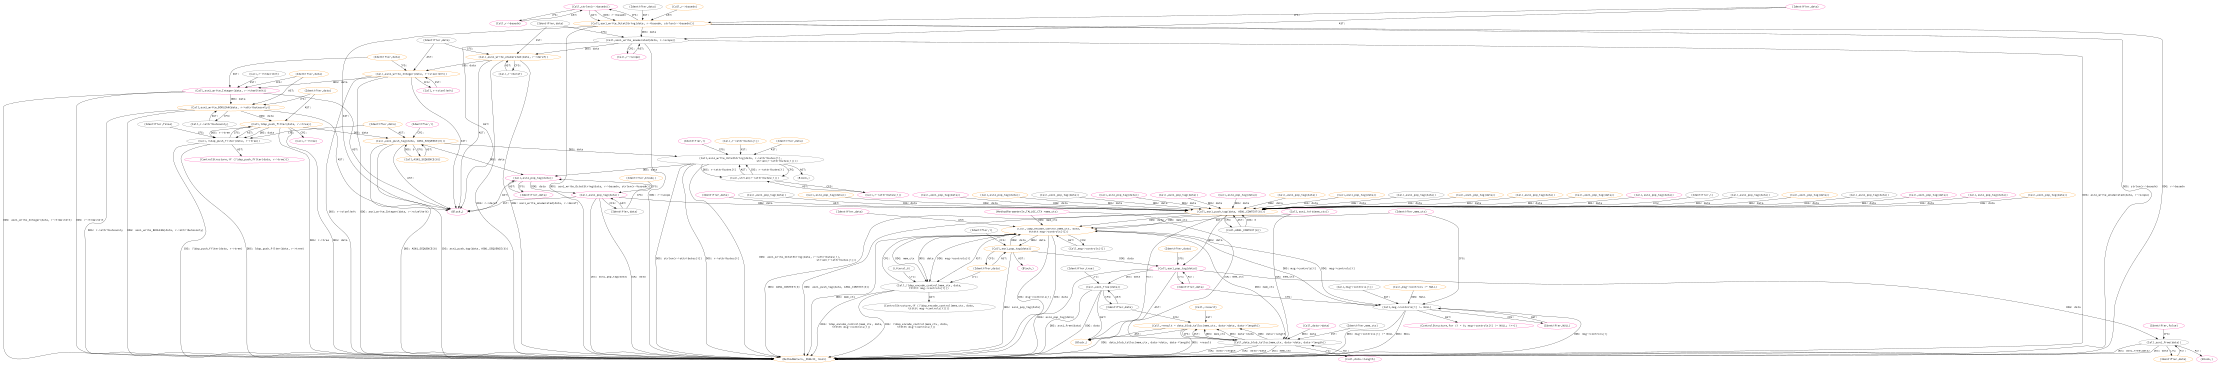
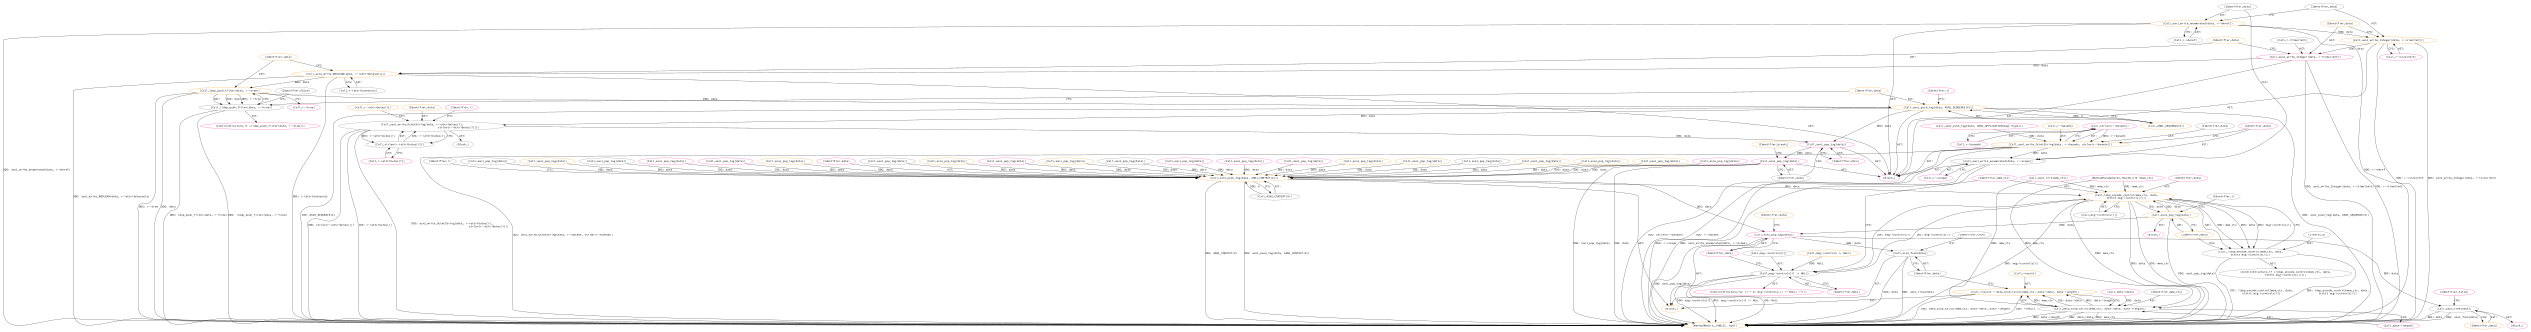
  digraph {
    fontname="Source Code Pro"
    node [color=deeppink fontname="Source Code Pro"]
    edge [fontname="Source Code Pro"]
    n1 [label="(Call,strlen(r->basedn))"]
    n2 [color=darkorange label="(Call,asn1_write_OctetString(data, r->basedn, strlen(r->basedn)))"]
    n3 [label="(Call,r->basedn)"]
    n4 [color=gray40 label="(Call,asn1_write_enumerated(data, r->scope))"]
    n5 [color=darkorange label="(MethodReturn,_PUBLIC_ bool)"]
    n6 [label="(Block,)"]
    n7 [color=darkorange label="(Call,asn1_write_enumerated(data, r->deref))"]
    n8 [label="(Call,r->scope)"]
    n9 [color=darkorange label="(Call,asn1_write_Integer(data, r->sizelimit))"]
    n10 [color=gray40 label="(Call,r->deref)"]
    n11 [label="(Call,asn1_write_Integer(data, r->timelimit))"]
    n12 [label="(Call,r->sizelimit)"]
    n13 [color=darkorange label="(Call,asn1_write_BOOLEAN(data, r->attributesonly))"]
    n14 [color=darkorange label="(Call,ldap_push_filter(data, r->tree))"]
    n15 [color=gray40 label="(Call,r->attributesonly)"]
    n16 [color=gray40 label="(Call,r->timelimit)"]
    n17 [color=gray40 label="(Call,!ldap_push_filter(data, r->tree))"]
    n18 [color=darkorange label="(Call,asn1_push_tag(data, ASN1_SEQUENCE(0)))"]
    n19 [label="(Call,r->tree)"]
    n20 [label="(ControlStructure,if (!ldap_push_filter(data, r->tree)))"]
    n21 [color=gray40 label="(Call,asn1_write_OctetString(data, r->attributes[i],\n                                              strlen(r->attributes[i])))"]
    n22 [label="(Call,asn1_pop_tag(data))"]
    n23 [color=darkorange label="(Call,ASN1_SEQUENCE(0))"]
    n24 [color=gray40 label="(Call,strlen(r->attributes[i]))"]
    n25 [color=gray40 label="(Block,)"]
    n26 [label="(Call,asn1_pop_tag(data))"]
    n27 [label="(Identifier,data)"]
    n28 [label="(Call,r->attributes[i])"]
    n29 [color=darkorange label="(Call,asn1_push_tag(data, ASN1_CONTEXT(0)))"]
    n30 [color=gray40 label="(Identifier,data)"]
    n31 [color=darkorange label="(Call,ldap_encode_control(mem_ctx, data,\n\t\t\t\t\t\t msg->controls[i]))"]
    n32 [label="(Call,asn1_pop_tag(data))"]
    n33 [color=darkorange label="(Block,)"]
    n34 [color=gray40 label="(Call,ASN1_CONTEXT(0))"]
    n35 [color=gray40 label="(Call,msg->controls[i] != NULL)"]
    n36 [color=gray40 label="(Call,!ldap_encode_control(mem_ctx, data,\n\t\t\t\t\t\t msg->controls[i]))"]
    n37 [color=darkorange label="(Call,asn1_pop_tag(data))"]
    n38 [color=gray40 label="(Call,data_blob_talloc(mem_ctx, data->data, data->length))"]
    n39 [color=gray40 label="(Call,msg->controls[i])"]
    n40 [color=gray40 label="(Call,asn1_free(data))"]
    n41 [color=gray40 label="(Call,asn1_free(data))"]
    n42 [label="(Identifier,data)"]
    n43 [label="(ControlStructure,for (i = 0; msg->controls[i] != NULL; i++))"]
    n44 [label="(Identifier,NULL)"]
    n45 [color=gray40 label="(ControlStructure,if (!ldap_encode_control(mem_ctx, data,\n\t\t\t\t\t\t msg->controls[i])))"]
    n46 [color=darkorange label="(Identifier,data)"]
    n47 [label="(Block,)"]
    n48 [color=darkorange label="(Call,*result = data_blob_talloc(mem_ctx, data->data, data->length))"]
    n49 [label="(Call,data->length)"]
    n50 [label="(Block,)"]
    n51 [color=darkorange label="(Identifier,data)"]
    n52 [color=gray40 label="(Identifier,data)"]
    n53 [color=gray40 label="(Identifier,i)"]
    n54 [label="(Call,asn1_pop_tag(data))"]
    n55 [color=gray40 label="(Literal,0)"]
    n56 [color=darkorange label="(Identifier,data)"]
    n57 [color=gray40 label="(Identifier,false)"]
    n58 [color=gray40 label="(Identifier,data)"]
    n59 [color=gray40 label="(Identifier,i)"]
    n60 [color=darkorange label="(Identifier,data)"]
    n61 [color=gray40 label="(Call,asn1_pop_tag(data))"]
    n62 [color=darkorange label="(Call,asn1_pop_tag(data))"]
    n63 [color=gray40 label="(Call,asn1_pop_tag(data))"]
    n64 [color=darkorange label="(Identifier,data)"]
    n65 [label="(Call,asn1_pop_tag(data))"]
    n66 [label="(Identifier,mem_ctx)"]
    n67 [label="(Call,asn1_pop_tag(data))"]
    n68 [label="(Call,asn1_init(mem_ctx))"]
    n69 [color=darkorange label="(Identifier,data)"]
    n70 [color=darkorange label="(Call,asn1_pop_tag(data))"]
    n71 [color=darkorange label="(Call,*result)"]
    n72 [label="(Identifier,i)"]
    n73 [label="(Identifier,data)"]
    n74 [label="(Identifier,data)"]
    n75 [label="(MethodParameterIn,TALLOC_CTX *mem_ctx)"]
    n76 [color=darkorange label="(Call,r->attributes[i])"]
    n77 [color=gray40 label="(Call,msg->controls[i])"]
    n78 [color=gray40 label="(Call,asn1_pop_tag(data))"]
    n79 [color=darkorange label="(Identifier,break;)"]
    n80 [color=darkorange label="(Call,asn1_pop_tag(data))"]
    n81 [color=gray40 label="(Identifier,data)"]
    n82 [color=darkorange label="(Call,msg->controls != NULL)"]
    n83 [label="(Call,asn1_pop_tag(data))"]
    n84 [label="(Identifier,i)"]
    n85 [color=darkorange label="(Call,asn1_pop_tag(data))"]
    n86 [label="(Call,data->data)"]
    n87 [label="(Identifier,false)"]
    n88 [color=gray40 label="(Call,asn1_pop_tag(data))"]
    n89 [label="(Call,asn1_pop_tag(data))"]
    n90 [label="(Call,asn1_pop_tag(data))"]
    n91 [color=gray40 label="(Identifier,data)"]
    n92 [label="(Call,asn1_pop_tag(data))"]
    n93 [color=darkorange label="(Call,asn1_pop_tag(data))"]
+   n94 [label="(Call,asn1_push_tag(data, ASN1_APPLICATION(msg->type)))"]
    n95 [color=darkorange label="(Call,asn1_pop_tag(data))"]
    n96 [color=gray40 label="(Identifier,true)"]
    n97 [color=gray40 label="(Call,asn1_pop_tag(data))"]
    n98 [color=darkorange label="(Call,asn1_pop_tag(data))"]
    n99 [label="(Identifier,data)"]
    n100 [color=gray40 label="(Identifier,mem_ctx)"]
    n101 [color=darkorange label="(Identifier,data)"]
    n102 [color=darkorange label="(Call,asn1_pop_tag(data))"]
    n103 [color=darkorange label="(Identifier,data)"]
    n104 [color=darkorange label="(Call,r->basedn)"]
    n105 [color=darkorange label="(Call,asn1_pop_tag(data))"]
    n1 -> n2 [label="AST: "]
    n1 -> n2 [label="DDG: r->basedn"]
    n1 -> n3 [label="CFG: "]
    n2 -> n1 [label="CFG: "]
    n2 -> n4 [label="DDG: data"]
    n2 -> n5 [label="DDG: strlen(r->basedn)"]
    n2 -> n5 [label="DDG: r->basedn"]
    n2 -> n5 [label="DDG: asn1_write_OctetString(data, r->basedn, strlen(r->basedn))"]
    n2 -> n6 [label="AST: "]
    n3 -> n1 [label="AST: "]
    n4 -> n5 [label="DDG: asn1_write_enumerated(data, r->scope)"]
    n4 -> n5 [label="DDG: r->scope"]
    n4 -> n6 [label="AST: "]
-   n4 -> n7 [label="DDG: data"]
    n4 -> n8 [label="CFG: "]
    n7 -> n5 [label="DDG: r->deref"]
    n7 -> n5 [label="DDG: asn1_write_enumerated(data, r->deref)"]
    n7 -> n6 [label="AST: "]
    n7 -> n9 [label="DDG: data"]
    n7 -> n10 [label="CFG: "]
    n8 -> n4 [label="AST: "]
    n9 -> n5 [label="DDG: r->sizelimit"]
    n9 -> n5 [label="DDG: asn1_write_Integer(data, r->sizelimit)"]
    n9 -> n6 [label="AST: "]
    n9 -> n11 [label="DDG: data"]
    n9 -> n12 [label="CFG: "]
    n10 -> n7 [label="AST: "]
    n11 -> n5 [label="DDG: asn1_write_Integer(data, r->timelimit)"]
    n11 -> n5 [label="DDG: r->timelimit"]
    n11 -> n6 [label="AST: "]
    n11 -> n13 [label="DDG: data"]
    n12 -> n9 [label="AST: "]
    n13 -> n5 [label="DDG: asn1_write_BOOLEAN(data, r->attributesonly)"]
    n13 -> n5 [label="DDG: r->attributesonly"]
    n13 -> n6 [label="AST: "]
    n13 -> n14 [label="DDG: data"]
    n13 -> n15 [label="CFG: "]
    n14 -> n5 [label="DDG: r->tree"]
    n14 -> n5 [label="DDG: data"]
    n14 -> n17 [label="AST: "]
    n14 -> n17 [label="DDG: data"]
    n14 -> n17 [label="DDG: r->tree"]
    n14 -> n18 [label="DDG: data"]
    n14 -> n19 [label="CFG: "]
    n15 -> n13 [label="AST: "]
    n16 -> n11 [label="AST: "]
    n17 -> n5 [label="DDG: !ldap_push_filter(data, r->tree)"]
    n17 -> n5 [label="DDG: ldap_push_filter(data, r->tree)"]
    n17 -> n14 [label="CFG: "]
    n17 -> n20 [label="AST: "]
    n18 -> n5 [label="DDG: ASN1_SEQUENCE(0)"]
    n18 -> n5 [label="DDG: asn1_push_tag(data, ASN1_SEQUENCE(0))"]
    n18 -> n6 [label="AST: "]
    n18 -> n21 [label="DDG: data"]
    n18 -> n22 [label="DDG: data"]
    n18 -> n23 [label="CFG: "]
    n21 -> n5 [label="DDG: strlen(r->attributes[i])"]
    n21 -> n5 [label="DDG: r->attributes[i]"]
    n21 -> n5 [label="DDG: asn1_write_OctetString(data, r->attributes[i],\n                                              strlen(r->attributes[i]))"]
    n21 -> n22 [label="DDG: data"]
    n21 -> n24 [label="CFG: "]
    n21 -> n24 [label="DDG: r->attributes[i]"]
    n21 -> n25 [label="AST: "]
    n22 -> n6 [label="AST: "]
    n22 -> n26 [label="DDG: data"]
    n22 -> n27 [label="CFG: "]
    n23 -> n18 [label="AST: "]
    n23 -> n18 [label="DDG: 0"]
    n24 -> n21 [label="AST: "]
    n24 -> n21 [label="DDG: r->attributes[i]"]
    n24 -> n28 [label="CFG: "]
    n26 -> n5 [label="DDG: asn1_pop_tag(data)"]
    n26 -> n5 [label="DDG: data"]
    n26 -> n6 [label="AST: "]
    n26 -> n29 [label="DDG: data"]
    n26 -> n30 [label="CFG: "]
    n27 -> n22 [label="AST: "]
    n28 -> n24 [label="AST: "]
    n29 -> n5 [label="DDG: ASN1_CONTEXT(0)"]
    n29 -> n5 [label="DDG: asn1_push_tag(data, ASN1_CONTEXT(0))"]
    n29 -> n31 [label="DDG: data"]
    n29 -> n32 [label="DDG: data"]
    n29 -> n33 [label="AST: "]
    n29 -> n34 [label="CFG: "]
    n30 -> n22 [label="CFG: "]
    n30 -> n26 [label="AST: "]
    n31 -> n5 [label="DDG: msg->controls[i]"]
    n31 -> n5 [label="DDG: data"]
    n31 -> n5 [label="DDG: mem_ctx"]
    n31 -> n35 [label="DDG: msg->controls[i]"]
    n31 -> n36 [label="AST: "]
    n31 -> n36 [label="DDG: mem_ctx"]
    n31 -> n36 [label="DDG: data"]
    n31 -> n36 [label="DDG: msg->controls[i]"]
    n31 -> n37 [label="DDG: data"]
    n31 -> n38 [label="DDG: mem_ctx"]
    n31 -> n39 [label="CFG: "]
    n32 -> n5 [label="DDG: asn1_pop_tag(data)"]
    n32 -> n33 [label="AST: "]
    n32 -> n40 [label="DDG: data"]
    n32 -> n41 [label="DDG: data"]
    n32 -> n42 [label="CFG: "]
    n34 -> n29 [label="AST: "]
    n34 -> n29 [label="DDG: 0"]
    n35 -> n5 [label="DDG: NULL"]
    n35 -> n5 [label="DDG: msg->controls[i]"]
    n35 -> n5 [label="DDG: msg->controls[i] != NULL"]
    n35 -> n31 [label="DDG: msg->controls[i]"]
    n35 -> n43 [label="AST: "]
    n35 -> n44 [label="CFG: "]
    n36 -> n5 [label="DDG: !ldap_encode_control(mem_ctx, data,\n\t\t\t\t\t\t msg->controls[i])"]
    n36 -> n5 [label="DDG: ldap_encode_control(mem_ctx, data,\n\t\t\t\t\t\t msg->controls[i])"]
    n36 -> n31 [label="CFG: "]
    n36 -> n45 [label="AST: "]
    n37 -> n5 [label="DDG: asn1_pop_tag(data)"]
    n37 -> n31 [label="DDG: data"]
    n37 -> n32 [label="DDG: data"]
    n37 -> n46 [label="CFG: "]
    n37 -> n47 [label="AST: "]
    n38 -> n5 [label="DDG: data->length"]
    n38 -> n5 [label="DDG: data->data"]
    n38 -> n5 [label="DDG: mem_ctx"]
    n38 -> n48 [label="AST: "]
    n38 -> n48 [label="DDG: mem_ctx"]
    n38 -> n48 [label="DDG: data->data"]
    n38 -> n48 [label="DDG: data->length"]
    n38 -> n49 [label="CFG: "]
    n39 -> n31 [label="AST: "]
    n40 -> n5 [label="DDG: asn1_free(data)"]
    n40 -> n5 [label="DDG: data"]
    n40 -> n50 [label="AST: "]
    n40 -> n51 [label="CFG: "]
    n41 -> n5 [label="DDG: asn1_free(data)"]
    n41 -> n5 [label="DDG: data"]
    n41 -> n33 [label="AST: "]
    n41 -> n52 [label="CFG: "]
    n42 -> n32 [label="AST: "]
    n42 -> n35 [label="CFG: "]
    n44 -> n35 [label="AST: "]
    n46 -> n36 [label="CFG: "]
    n46 -> n37 [label="AST: "]
    n48 -> n5 [label="DDG: data_blob_talloc(mem_ctx, data->data, data->length)"]
    n48 -> n5 [label="DDG: *result"]
    n48 -> n33 [label="AST: "]
    n48 -> n38 [label="CFG: "]
    n49 -> n38 [label="AST: "]
    n51 -> n40 [label="AST: "]
    n52 -> n41 [label="AST: "]
    n52 -> n48 [label="CFG: "]
    n53 -> n37 [label="CFG: "]
    n54 -> n29 [label="DDG: data"]
    n55 -> n36 [label="CFG: "]
    n56 -> n17 [label="CFG: "]
    n56 -> n18 [label="AST: "]
    n57 -> n17 [label="CFG: "]
    n58 -> n7 [label="CFG: "]
    n58 -> n9 [label="AST: "]
    n59 -> n29 [label="CFG: "]
    n60 -> n11 [label="CFG: "]
    n60 -> n13 [label="AST: "]
    n61 -> n29 [label="DDG: data"]
    n62 -> n29 [label="DDG: data"]
    n63 -> n29 [label="DDG: data"]
    n64 -> n13 [label="CFG: "]
    n64 -> n14 [label="AST: "]
    n65 -> n29 [label="DDG: data"]
    n66 -> n31 [label="AST: "]
    n66 -> n35 [label="CFG: "]
    n67 -> n29 [label="DDG: data"]
    n68 -> n31 [label="DDG: mem_ctx"]
    n68 -> n38 [label="DDG: mem_ctx"]
    n69 -> n9 [label="CFG: "]
    n69 -> n11 [label="AST: "]
    n70 -> n29 [label="DDG: data"]
    n71 -> n48 [label="AST: "]
    n72 -> n21 [label="CFG: "]
    n73 -> n2 [label="CFG: "]
    n73 -> n4 [label="AST: "]
    n74 -> n29 [label="AST: "]
    n75 -> n31 [label="DDG: mem_ctx"]
    n75 -> n38 [label="DDG: mem_ctx"]
    n76 -> n21 [label="AST: "]
    n77 -> n35 [label="AST: "]
    n78 -> n29 [label="DDG: data"]
    n79 -> n26 [label="CFG: "]
    n80 -> n29 [label="DDG: data"]
    n81 -> n4 [label="CFG: "]
    n81 -> n7 [label="AST: "]
    n82 -> n35 [label="DDG: NULL"]
    n83 -> n29 [label="DDG: data"]
    n84 -> n18 [label="CFG: "]
    n85 -> n29 [label="DDG: data"]
    n86 -> n38 [label="DDG: data"]
    n87 -> n40 [label="CFG: "]
    n88 -> n29 [label="DDG: data"]
    n89 -> n29 [label="DDG: data"]
    n90 -> n29 [label="DDG: data"]
    n91 -> n2 [label="AST: "]
    n92 -> n29 [label="DDG: data"]
    n93 -> n29 [label="DDG: data"]
+   n94 -> n2 [label="DDG: data"]
    n95 -> n29 [label="DDG: data"]
    n96 -> n41 [label="CFG: "]
    n97 -> n29 [label="DDG: data"]
    n98 -> n29 [label="DDG: data"]
    n99 -> n31 [label="AST: "]
    n100 -> n38 [label="AST: "]
    n101 -> n32 [label="CFG: "]
    n102 -> n29 [label="DDG: data"]
    n103 -> n21 [label="AST: "]
    n104 -> n2 [label="AST: "]
    n105 -> n29 [label="DDG: data"]
  }
